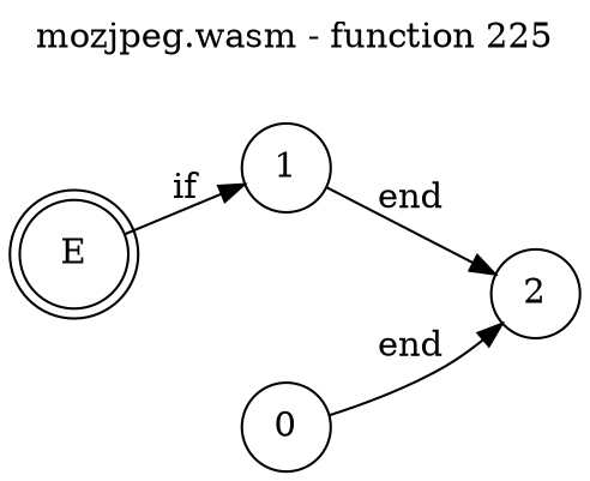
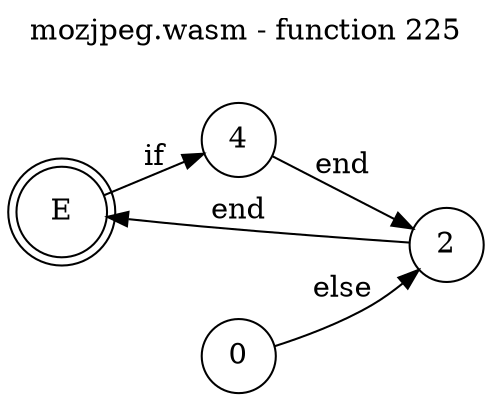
  digraph {
    label="mozjpeg.wasm - function 225"
    labelfontcolor=black
    labelfontname=Helvetica
    labelfontsize=16
    labelloc=t
    rankdir=LR
    node [shape=circle fontcolor=black]
    E [shape=doublecircle fontcolor=""]
-   n2 [label=1]
+   n2 [label=4]
    n3 [label=0]
    n4 [label=2]
    E -> n2 [label=if]
    n2 -> n4 [label=end]
-   n3 -> n4 [label=end]
+   n3 -> n4 [label=else]
+   n4 -> E [label=end]
  }
